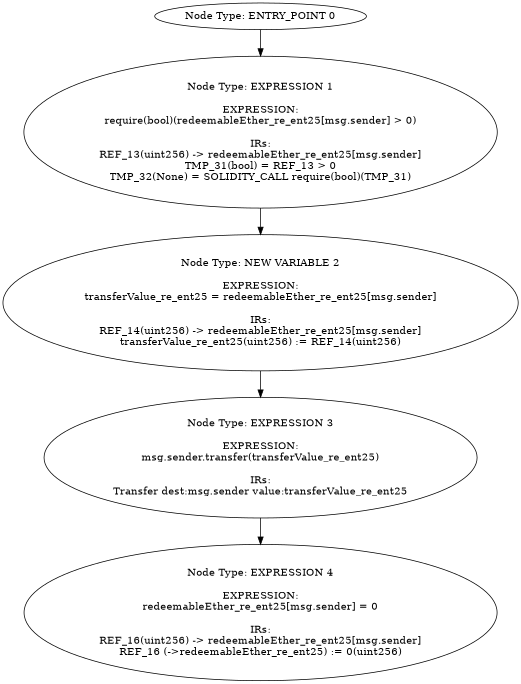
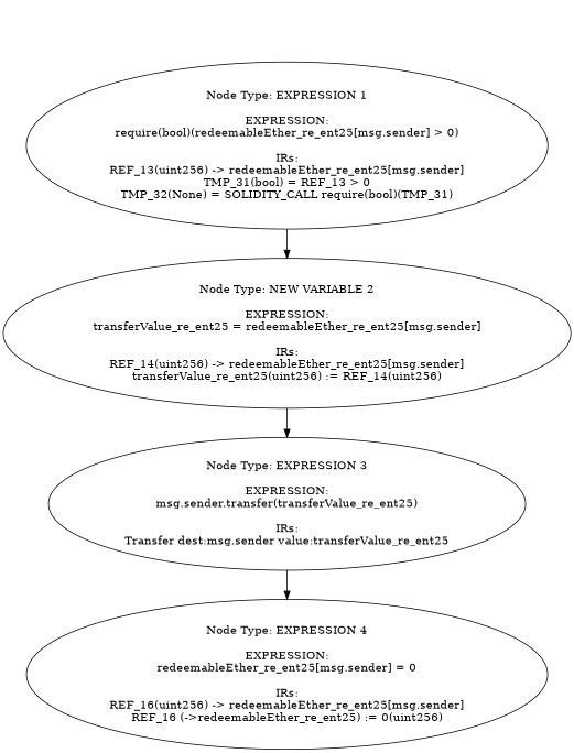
  digraph {
-   n1 [label="Node Type: ENTRY_POINT 0\n"]
    n2 [label="Node Type: EXPRESSION 1\n\nEXPRESSION:\nrequire(bool)(redeemableEther_re_ent25[msg.sender] > 0)\n\nIRs:\nREF_13(uint256) -> redeemableEther_re_ent25[msg.sender]\nTMP_31(bool) = REF_13 > 0\nTMP_32(None) = SOLIDITY_CALL require(bool)(TMP_31)"]
    n3 [label="Node Type: NEW VARIABLE 2\n\nEXPRESSION:\ntransferValue_re_ent25 = redeemableEther_re_ent25[msg.sender]\n\nIRs:\nREF_14(uint256) -> redeemableEther_re_ent25[msg.sender]\ntransferValue_re_ent25(uint256) := REF_14(uint256)"]
    n4 [label="Node Type: EXPRESSION 3\n\nEXPRESSION:\nmsg.sender.transfer(transferValue_re_ent25)\n\nIRs:\nTransfer dest:msg.sender value:transferValue_re_ent25"]
    n5 [label="Node Type: EXPRESSION 4\n\nEXPRESSION:\nredeemableEther_re_ent25[msg.sender] = 0\n\nIRs:\nREF_16(uint256) -> redeemableEther_re_ent25[msg.sender]\nREF_16 (->redeemableEther_re_ent25) := 0(uint256)"]
-   n1 -> n2
    n2 -> n3
    n3 -> n4
    n4 -> n5
  }
